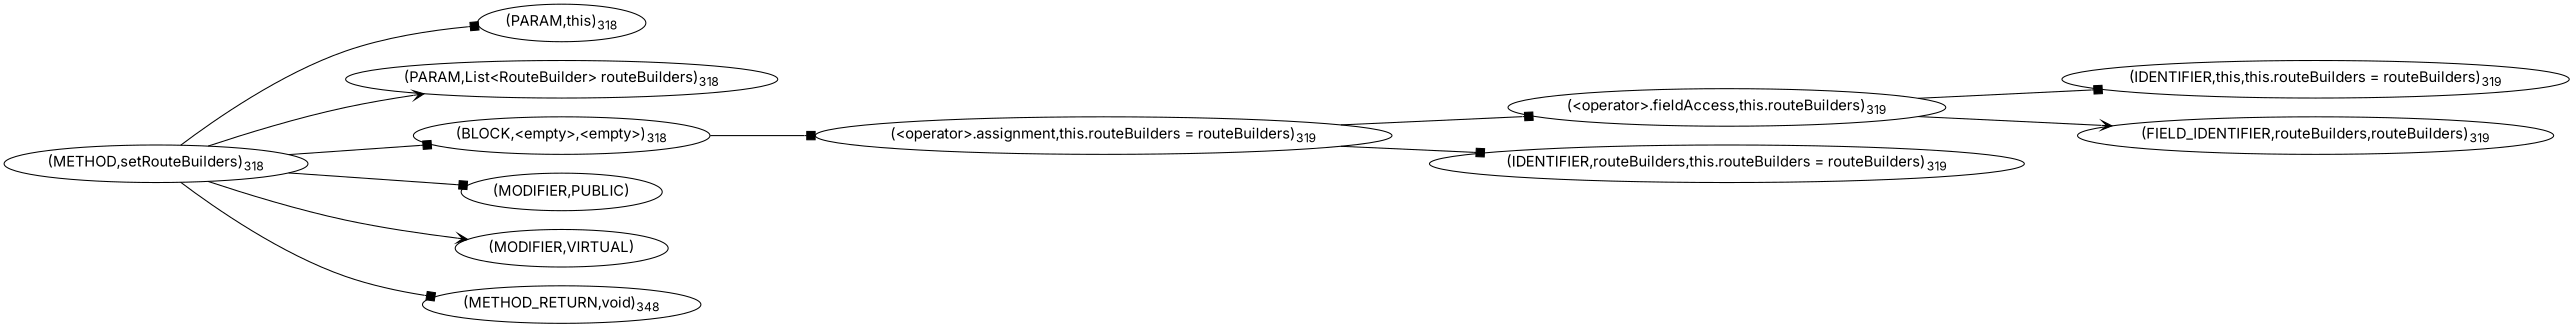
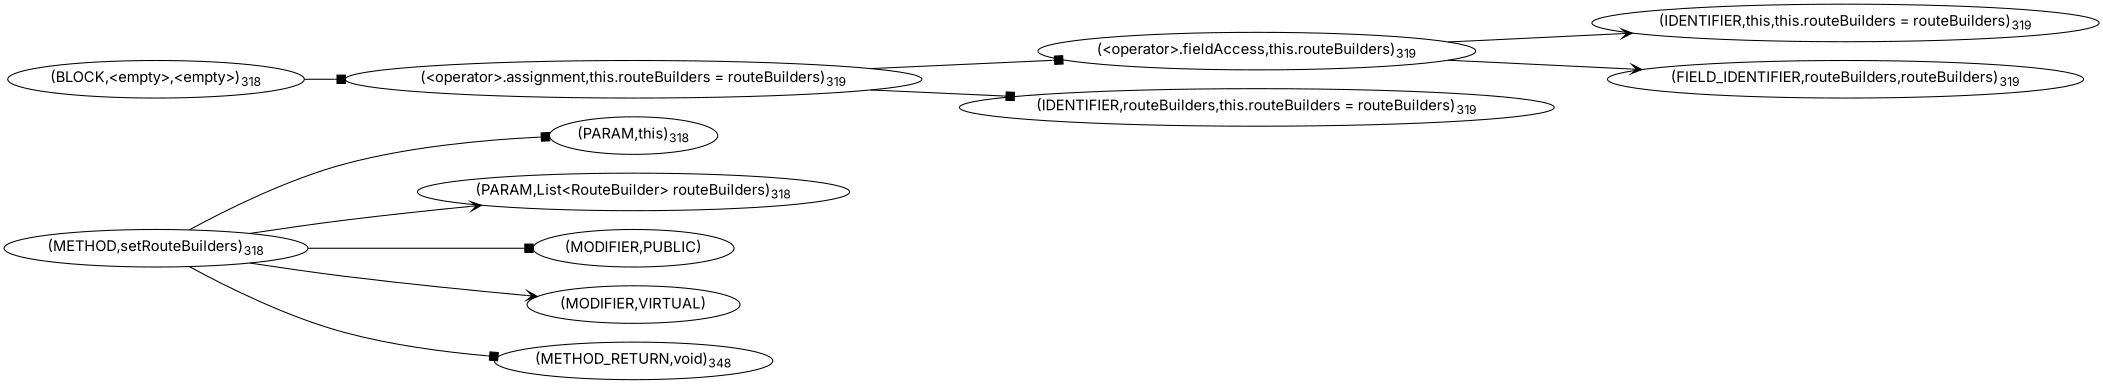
  digraph {
    fontname=Inter
    rankdir=LR
    node [fontname=Inter]
    edge [arrowhead=box fontname=Inter]
    n1 [label=<(METHOD,setRouteBuilders)<SUB>318</SUB>>]
    n2 [label=<(PARAM,this)<SUB>318</SUB>>]
    n3 [label=<(PARAM,List&lt;RouteBuilder&gt; routeBuilders)<SUB>318</SUB>>]
    n4 [label=<(BLOCK,&lt;empty&gt;,&lt;empty&gt;)<SUB>318</SUB>>]
    n5 [label=<(MODIFIER,PUBLIC)>]
    n6 [label=<(MODIFIER,VIRTUAL)>]
    n7 [label=<(METHOD_RETURN,void)<SUB>348</SUB>>]
    n8 [label=<(&lt;operator&gt;.assignment,this.routeBuilders = routeBuilders)<SUB>319</SUB>>]
    n9 [label=<(&lt;operator&gt;.fieldAccess,this.routeBuilders)<SUB>319</SUB>>]
    n10 [label=<(IDENTIFIER,routeBuilders,this.routeBuilders = routeBuilders)<SUB>319</SUB>>]
    n11 [label=<(IDENTIFIER,this,this.routeBuilders = routeBuilders)<SUB>319</SUB>>]
    n12 [label=<(FIELD_IDENTIFIER,routeBuilders,routeBuilders)<SUB>319</SUB>>]
    n1 -> n2
    n1 -> n3 [arrowhead=vee]
-   n1 -> n4
    n1 -> n5
    n1 -> n6 [arrowhead=vee]
    n1 -> n7
    n4 -> n8
    n8 -> n9
    n8 -> n10
-   n9 -> n11
+   n9 -> n11 [arrowhead=vee]
    n9 -> n12 [arrowhead=vee]
  }
